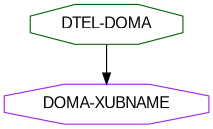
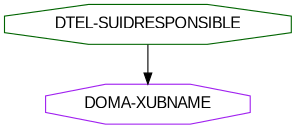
  digraph {
    fontname="Liberation Sans"
    node [shape=octagon fontname="Liberation Sans"]
-   "DTEL-SUIDRESPONSIBLE" [color=darkgreen label="DTEL-DOMA"]
+   "DTEL-SUIDRESPONSIBLE" [color=darkgreen]
    "DOMA-XUBNAME" [color=purple]
    "DTEL-SUIDRESPONSIBLE" -> "DOMA-XUBNAME" [style=solid fontname="Liberation Sans"]
  }
